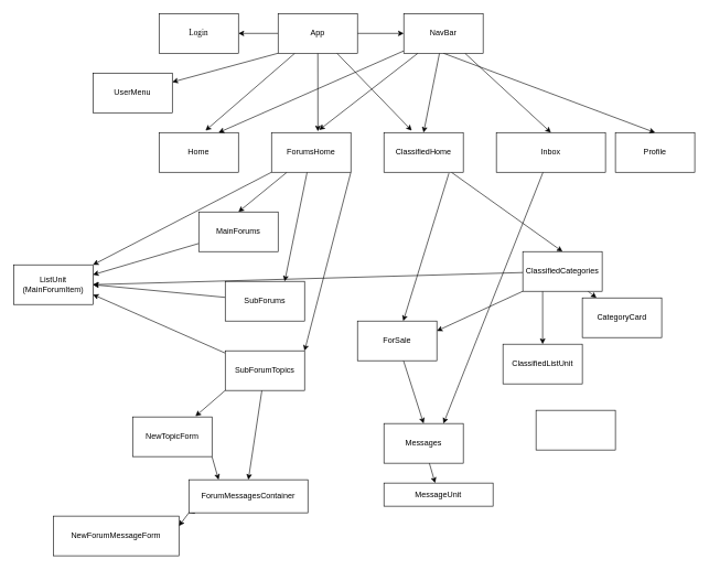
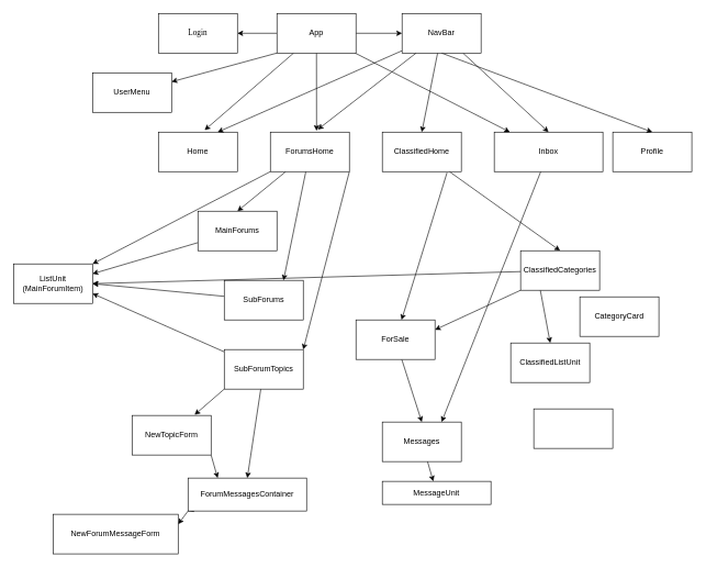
  <mxCell id="0" />
  <mxCell id="1" parent="0" />
  <mxCell id="2" value="Home" style="rounded=0;whiteSpace=wrap;html=1;" parent="1" vertex="1"><mxGeometry x="240" y="200" width="120" height="60" as="geometry" /></mxCell>
  <mxCell id="3" style="edgeStyle=none;html=1;entryX=0.75;entryY=0;entryDx=0;entryDy=0;fontFamily=Verdana;" parent="1" source="4" target="34" edge="1"><mxGeometry relative="1" as="geometry" /></mxCell>
  <mxCell id="4" value="Inbox" style="rounded=0;whiteSpace=wrap;html=1;" parent="1" vertex="1"><mxGeometry x="750" y="200" width="165" height="60" as="geometry" /></mxCell>
  <mxCell id="5" style="edgeStyle=none;html=1;entryX=0.5;entryY=0;entryDx=0;entryDy=0;fontFamily=Verdana;" parent="1" source="6" target="40" edge="1"><mxGeometry relative="1" as="geometry" /></mxCell>
  <mxCell id="6" value="ClassifiedHome" style="rounded=0;whiteSpace=wrap;html=1;" parent="1" vertex="1"><mxGeometry x="580" y="200" width="120" height="60" as="geometry" /></mxCell>
  <mxCell id="7" style="edgeStyle=none;html=1;exitX=0;exitY=0.5;exitDx=0;exitDy=0;entryX=1;entryY=0.5;entryDx=0;entryDy=0;fontFamily=Verdana;" parent="1" source="13" target="26" edge="1"><mxGeometry relative="1" as="geometry" /></mxCell>
  <mxCell id="8" style="edgeStyle=none;html=1;fontFamily=Verdana;entryX=0.585;entryY=-0.05;entryDx=0;entryDy=0;entryPerimeter=0;" parent="1" source="13" target="2" edge="1"><mxGeometry relative="1" as="geometry"><mxPoint x="310" y="190" as="targetPoint" /></mxGeometry></mxCell>
  <mxCell id="9" style="edgeStyle=none;html=1;entryX=0.585;entryY=-0.033;entryDx=0;entryDy=0;entryPerimeter=0;fontFamily=Verdana;" parent="1" source="13" target="18" edge="1"><mxGeometry relative="1" as="geometry" /></mxCell>
- <mxCell id="10" style="edgeStyle=none;html=1;entryX=0.351;entryY=-0.05;entryDx=0;entryDy=0;entryPerimeter=0;fontFamily=Verdana;" parent="1" source="13" target="6" edge="1"><mxGeometry relative="1" as="geometry" /></mxCell>
+ <mxCell id="10" style="edgeStyle=none;html=1;fontFamily=Verdana;" parent="1" source="13" target="4" edge="1"><mxGeometry relative="1" as="geometry" /></mxCell>
  <mxCell id="11" style="edgeStyle=none;html=1;entryX=0;entryY=0.5;entryDx=0;entryDy=0;fontFamily=Verdana;" parent="1" source="13" target="25" edge="1"><mxGeometry relative="1" as="geometry" /></mxCell>
  <mxCell id="12" style="edgeStyle=none;html=1;exitX=0;exitY=1;exitDx=0;exitDy=0;" parent="1" source="13" target="55" edge="1"><mxGeometry relative="1" as="geometry" /></mxCell>
  <mxCell id="13" value="App" style="rounded=0;whiteSpace=wrap;html=1;" parent="1" vertex="1"><mxGeometry x="420" y="20" width="120" height="60" as="geometry" /></mxCell>
  <mxCell id="14" style="edgeStyle=none;html=1;fontFamily=Verdana;entryX=0.5;entryY=0;entryDx=0;entryDy=0;" parent="1" source="18" target="46" edge="1"><mxGeometry relative="1" as="geometry"><mxPoint x="470" y="300" as="targetPoint" /></mxGeometry></mxCell>
  <mxCell id="15" style="edgeStyle=none;html=1;exitX=0;exitY=1;exitDx=0;exitDy=0;entryX=1;entryY=0;entryDx=0;entryDy=0;fontFamily=Verdana;" parent="1" source="18" target="44" edge="1"><mxGeometry relative="1" as="geometry" /></mxCell>
  <mxCell id="16" style="edgeStyle=none;html=1;entryX=0.75;entryY=0;entryDx=0;entryDy=0;fontFamily=Verdana;" parent="1" source="18" target="28" edge="1"><mxGeometry relative="1" as="geometry" /></mxCell>
  <mxCell id="17" style="edgeStyle=none;html=1;exitX=1;exitY=1;exitDx=0;exitDy=0;entryX=1;entryY=0;entryDx=0;entryDy=0;fontFamily=Verdana;" parent="1" source="18" target="32" edge="1"><mxGeometry relative="1" as="geometry" /></mxCell>
  <mxCell id="18" value="ForumsHome" style="rounded=0;whiteSpace=wrap;html=1;" parent="1" vertex="1"><mxGeometry x="410" y="200" width="120" height="60" as="geometry" /></mxCell>
  <mxCell id="19" value="Profile" style="rounded=0;whiteSpace=wrap;html=1;" parent="1" vertex="1"><mxGeometry x="930" y="200" width="120" height="60" as="geometry" /></mxCell>
  <mxCell id="20" style="edgeStyle=none;html=1;exitX=0.5;exitY=1;exitDx=0;exitDy=0;entryX=0.5;entryY=0;entryDx=0;entryDy=0;fontFamily=Verdana;" parent="1" source="25" target="19" edge="1"><mxGeometry relative="1" as="geometry" /></mxCell>
  <mxCell id="21" style="edgeStyle=none;html=1;entryX=0.5;entryY=0;entryDx=0;entryDy=0;fontFamily=Verdana;" parent="1" source="25" target="4" edge="1"><mxGeometry relative="1" as="geometry" /></mxCell>
  <mxCell id="22" style="edgeStyle=none;html=1;entryX=0.5;entryY=0;entryDx=0;entryDy=0;fontFamily=Verdana;" parent="1" source="25" target="6" edge="1"><mxGeometry relative="1" as="geometry" /></mxCell>
  <mxCell id="23" style="edgeStyle=none;html=1;entryX=0.601;entryY=-0.067;entryDx=0;entryDy=0;entryPerimeter=0;fontFamily=Verdana;" parent="1" source="25" target="18" edge="1"><mxGeometry relative="1" as="geometry" /></mxCell>
  <mxCell id="24" style="edgeStyle=none;html=1;entryX=0.75;entryY=0;entryDx=0;entryDy=0;fontFamily=Verdana;" parent="1" source="25" target="2" edge="1"><mxGeometry relative="1" as="geometry" /></mxCell>
  <mxCell id="25" value="NavBar" style="rounded=0;whiteSpace=wrap;html=1;" parent="1" vertex="1"><mxGeometry x="610" y="20" width="120" height="60" as="geometry" /></mxCell>
  <mxCell id="26" value="Login" style="rounded=0;whiteSpace=wrap;html=1;fontFamily=Verdana;" parent="1" vertex="1"><mxGeometry x="240" y="20" width="120" height="60" as="geometry" /></mxCell>
  <mxCell id="27" style="edgeStyle=none;html=1;entryX=1;entryY=0.5;entryDx=0;entryDy=0;fontFamily=Verdana;" parent="1" source="28" target="44" edge="1"><mxGeometry relative="1" as="geometry" /></mxCell>
  <mxCell id="28" value="SubForums" style="rounded=0;whiteSpace=wrap;html=1;" parent="1" vertex="1"><mxGeometry x="340" y="425" width="120" height="60" as="geometry" /></mxCell>
  <mxCell id="29" style="edgeStyle=none;html=1;entryX=1;entryY=0.75;entryDx=0;entryDy=0;fontFamily=Verdana;" parent="1" source="32" target="44" edge="1"><mxGeometry relative="1" as="geometry" /></mxCell>
  <mxCell id="30" style="edgeStyle=none;html=1;exitX=0;exitY=1;exitDx=0;exitDy=0;entryX=0.875;entryY=-0.017;entryDx=0;entryDy=0;entryPerimeter=0;" parent="1" source="32" edge="1"><mxGeometry relative="1" as="geometry"><mxPoint x="295" y="628.98" as="targetPoint" /></mxGeometry></mxCell>
  <mxCell id="31" style="edgeStyle=none;html=1;entryX=0.5;entryY=0;entryDx=0;entryDy=0;" parent="1" source="32" target="51" edge="1"><mxGeometry relative="1" as="geometry" /></mxCell>
  <mxCell id="32" value="SubForumTopics" style="rounded=0;whiteSpace=wrap;html=1;" parent="1" vertex="1"><mxGeometry x="340" y="530" width="120" height="60" as="geometry" /></mxCell>
  <mxCell id="33" style="edgeStyle=none;html=1;fontFamily=Verdana;" parent="1" source="34" target="43" edge="1"><mxGeometry relative="1" as="geometry" /></mxCell>
  <mxCell id="34" value="Messages" style="rounded=0;whiteSpace=wrap;html=1;" parent="1" vertex="1"><mxGeometry x="580" y="640" width="120" height="60" as="geometry" /></mxCell>
  <mxCell id="35" style="edgeStyle=none;html=1;fontFamily=Verdana;exitX=0.819;exitY=1.025;exitDx=0;exitDy=0;exitPerimeter=0;" parent="1" source="6" target="42" edge="1"><mxGeometry relative="1" as="geometry" /></mxCell>
  <mxCell id="36" value="" style="edgeStyle=none;html=1;fontFamily=Verdana;entryX=1;entryY=0.5;entryDx=0;entryDy=0;" parent="1" source="40" target="44" edge="1"><mxGeometry relative="1" as="geometry"><mxPoint x="540" y="370" as="targetPoint" /></mxGeometry></mxCell>
  <mxCell id="37" style="edgeStyle=none;html=1;exitX=0;exitY=1;exitDx=0;exitDy=0;entryX=1;entryY=0.25;entryDx=0;entryDy=0;" parent="1" source="40" target="42" edge="1"><mxGeometry relative="1" as="geometry" /></mxCell>
- <mxCell id="38" value="" style="edgeStyle=none;html=1;" parent="1" source="40" target="53" edge="1"><mxGeometry relative="1" as="geometry" /></mxCell>
  <mxCell id="39" style="edgeStyle=none;html=1;exitX=0.25;exitY=1;exitDx=0;exitDy=0;entryX=0.5;entryY=0;entryDx=0;entryDy=0;" parent="1" source="40" target="54" edge="1"><mxGeometry relative="1" as="geometry" /></mxCell>
  <mxCell id="40" value="ClassifiedCategories" style="rounded=0;whiteSpace=wrap;html=1;" parent="1" vertex="1"><mxGeometry x="790" y="380" width="120" height="60" as="geometry" /></mxCell>
  <mxCell id="41" style="edgeStyle=none;html=1;entryX=0.5;entryY=0;entryDx=0;entryDy=0;fontFamily=Verdana;" parent="1" source="42" target="34" edge="1"><mxGeometry relative="1" as="geometry" /></mxCell>
  <mxCell id="42" value="ForSale" style="rounded=0;whiteSpace=wrap;html=1;" parent="1" vertex="1"><mxGeometry x="540" y="485" width="120" height="60" as="geometry" /></mxCell>
  <mxCell id="43" value="MessageUnit" style="rounded=0;whiteSpace=wrap;html=1;" parent="1" vertex="1"><mxGeometry x="580" y="730" width="165" height="35" as="geometry" /></mxCell>
  <mxCell id="44" value="ListUnit&lt;br&gt;(MainForumItem)" style="rounded=0;whiteSpace=wrap;html=1;" parent="1" vertex="1"><mxGeometry x="20" y="400" width="120" height="60" as="geometry" /></mxCell>
  <mxCell id="45" style="edgeStyle=none;html=1;entryX=1;entryY=0.25;entryDx=0;entryDy=0;fontFamily=Verdana;" parent="1" source="46" target="44" edge="1"><mxGeometry relative="1" as="geometry" /></mxCell>
  <mxCell id="46" value="MainForums&lt;br&gt;" style="rounded=0;whiteSpace=wrap;html=1;" parent="1" vertex="1"><mxGeometry x="300" y="320" width="120" height="60" as="geometry" /></mxCell>
  <mxCell id="47" style="edgeStyle=none;html=1;exitX=1;exitY=1;exitDx=0;exitDy=0;entryX=0.25;entryY=0;entryDx=0;entryDy=0;" parent="1" source="48" target="51" edge="1"><mxGeometry relative="1" as="geometry" /></mxCell>
  <mxCell id="48" value="NewTopicForm" style="rounded=0;whiteSpace=wrap;html=1;" parent="1" vertex="1"><mxGeometry x="200" y="630" width="120" height="60" as="geometry" /></mxCell>
  <mxCell id="49" style="edgeStyle=none;html=1;exitX=0;exitY=1;exitDx=0;exitDy=0;entryX=0;entryY=1;entryDx=0;entryDy=0;" parent="1" source="51" target="51" edge="1"><mxGeometry relative="1" as="geometry"><Array as="points"><mxPoint x="300" y="770" /></Array></mxGeometry></mxCell>
  <mxCell id="50" style="edgeStyle=none;html=1;exitX=0;exitY=1;exitDx=0;exitDy=0;entryX=1;entryY=0.25;entryDx=0;entryDy=0;" parent="1" source="51" target="52" edge="1"><mxGeometry relative="1" as="geometry" /></mxCell>
  <mxCell id="51" value="ForumMessagesContainer&lt;br&gt;" style="rounded=0;whiteSpace=wrap;html=1;" parent="1" vertex="1"><mxGeometry x="285" y="725" width="180" height="50" as="geometry" /></mxCell>
  <mxCell id="52" value="NewForumMessageForm" style="rounded=0;whiteSpace=wrap;html=1;" parent="1" vertex="1"><mxGeometry x="80" y="780" width="190" height="60" as="geometry" /></mxCell>
  <mxCell id="53" value="CategoryCard" style="rounded=0;whiteSpace=wrap;html=1;" parent="1" vertex="1"><mxGeometry x="880" y="450" width="120" height="60" as="geometry" /></mxCell>
- <mxCell id="54" value="ClassifiedListUnit" style="rounded=0;whiteSpace=wrap;html=1;" parent="1" vertex="1"><mxGeometry x="760" y="520" width="120" height="60" as="geometry" /></mxCell>
+ <mxCell id="54" value="ClassifiedListUnit" style="rounded=0;whiteSpace=wrap;html=1;" parent="1" vertex="1"><mxGeometry x="775" y="520" width="120" height="60" as="geometry" /></mxCell>
  <mxCell id="55" value="UserMenu" style="rounded=0;whiteSpace=wrap;html=1;" parent="1" vertex="1"><mxGeometry x="140" y="110" width="120" height="60" as="geometry" /></mxCell>
  <mxCell id="56" value="" style="rounded=0;whiteSpace=wrap;html=1;" vertex="1" parent="1"><mxGeometry x="810" y="620" width="120" height="60" as="geometry" /></mxCell>
